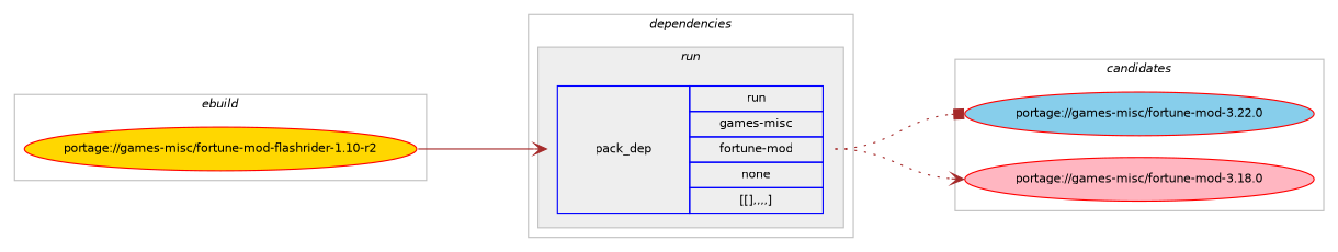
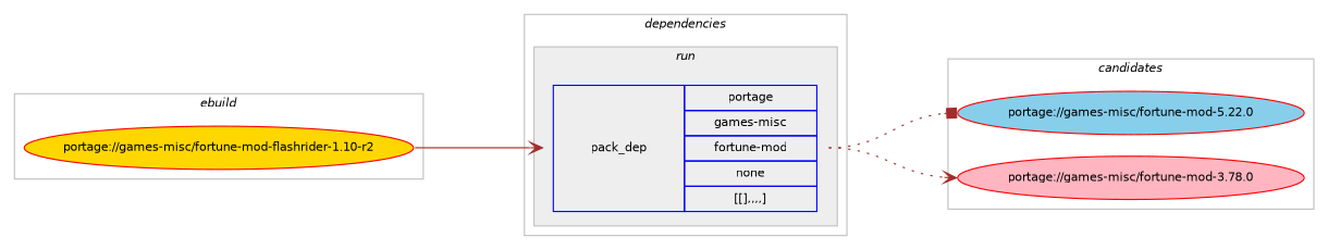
  digraph {
    compound=true
    concentrate=true
    fontname=Helvetica
    fontsize=10
    newrank=true
    rankdir=LR
    ranksep=1.5
    node [color=red fontname=Helvetica fontsize=10 style=filled]
    edge [arrowhead=vee color=brown headport=w style=dotted tailport=e weight=100]
    n1 [fillcolor=gold label="portage://games-misc/fortune-mod-flashrider-1.10-r2" width=4]
-   n2 [color=blue label=<<TABLE BORDER="0" CELLBORDER="1" CELLSPACING="0" CELLPADDING="4" WIDTH="220"><TR><TD ROWSPAN="6" CELLPADDING="30">pack_dep</TD></TR><TR><TD WIDTH="110">run</TD></TR><TR><TD>games-misc</TD></TR><TR><TD>fortune-mod</TD></TR><TR><TD>none</TD></TR><TR><TD>[[],,,,]</TD></TR></TABLE>> shape=none style=""]
-   n3 [fillcolor=skyblue label="portage://games-misc/fortune-mod-3.22.0" width=4]
-   n4 [fillcolor=lightpink label="portage://games-misc/fortune-mod-3.18.0" width=4]
+   n2 [color=blue label=<<TABLE BORDER="0" CELLBORDER="1" CELLSPACING="0" CELLPADDING="4" WIDTH="220"><TR><TD ROWSPAN="6" CELLPADDING="30">pack_dep</TD></TR><TR><TD WIDTH="110">portage</TD></TR><TR><TD>games-misc</TD></TR><TR><TD>fortune-mod</TD></TR><TR><TD>none</TD></TR><TR><TD>[[],,,,]</TD></TR></TABLE>> shape=none style=""]
+   n3 [fillcolor=skyblue label="portage://games-misc/fortune-mod-5.22.0" width=4]
+   n4 [fillcolor=lightpink label="portage://games-misc/fortune-mod-3.78.0" width=4]
    subgraph cluster_1 {
      color=gray
      label=<<i>ebuild</i>>
      n1
    }
    subgraph cluster_2 {
      color=gray
      label=<<i>dependencies</i>>
      subgraph cluster_3 {
        color=gray
        fillcolor="#eeeeee"
        label=<<i>compile</i>>
        style=filled
      }
      subgraph cluster_4 {
        color=gray
        fillcolor="#eeeeee"
        label=<<i>compile and run</i>>
        style=filled
      }
      subgraph cluster_5 {
        color=gray
        fillcolor="#eeeeee"
        label=<<i>run</i>>
        style=filled
        subgraph sub_6 {
          color=gray
          fillcolor="#eeeeee"
          label=<<i>run</i>>
          style=filled
          n2
        }
      }
    }
    subgraph cluster_7 {
      color=gray
      label=<<i>candidates</i>>
      rank=same
      subgraph sub_8 {
        color=black
        label=<<i>candidates</i>>
        nodesep=1
        rank=same
        n3
        n4
      }
    }
    n1 -> n2 [style=solid weight=20]
    n2 -> n3 [arrowhead=box]
    n2 -> n4
  }
